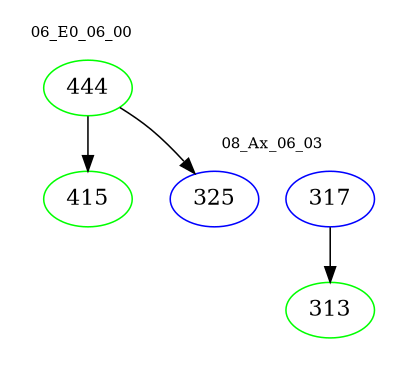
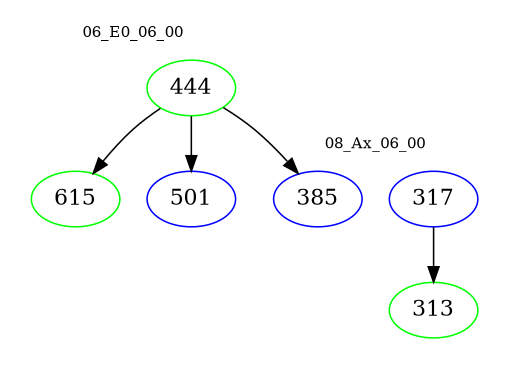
  digraph {
    node [color=blue]
    edge [color=black]
    n1 [label=317]
    n2 [color=green label=313]
-   n3 [label=325]
+   n3 [label=385]
    n4 [color=green label=444]
-   n5 [color=green label=415]
+   n5 [color=green label=615]
+   n6 [label=501]
    subgraph cluster_1 {
      color=white
      fontsize=10
-     label="08_Ax_06_03"
+     label="08_Ax_06_00"
      n1
      n2
      n3
    }
    subgraph cluster_2 {
      color=white
      fontsize=10
      label="06_E0_06_00"
      n4
      n5
+     n6
    }
    n1 -> n2
    n4 -> n3
    n4 -> n5
+   n4 -> n6
  }
